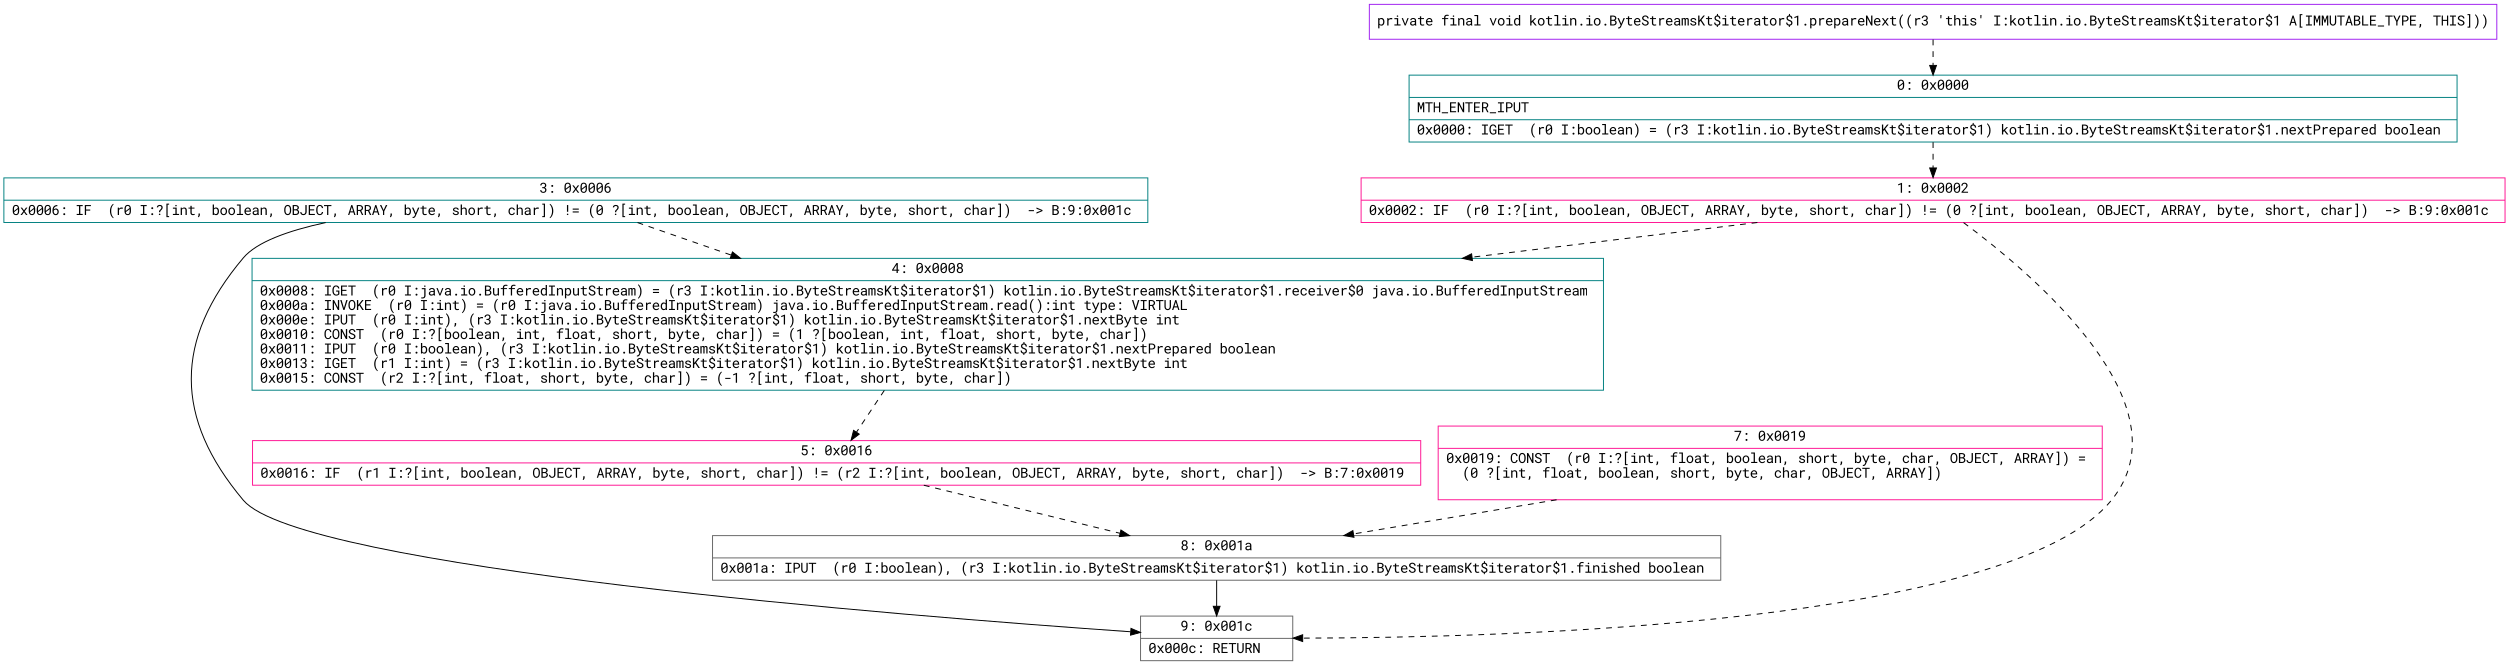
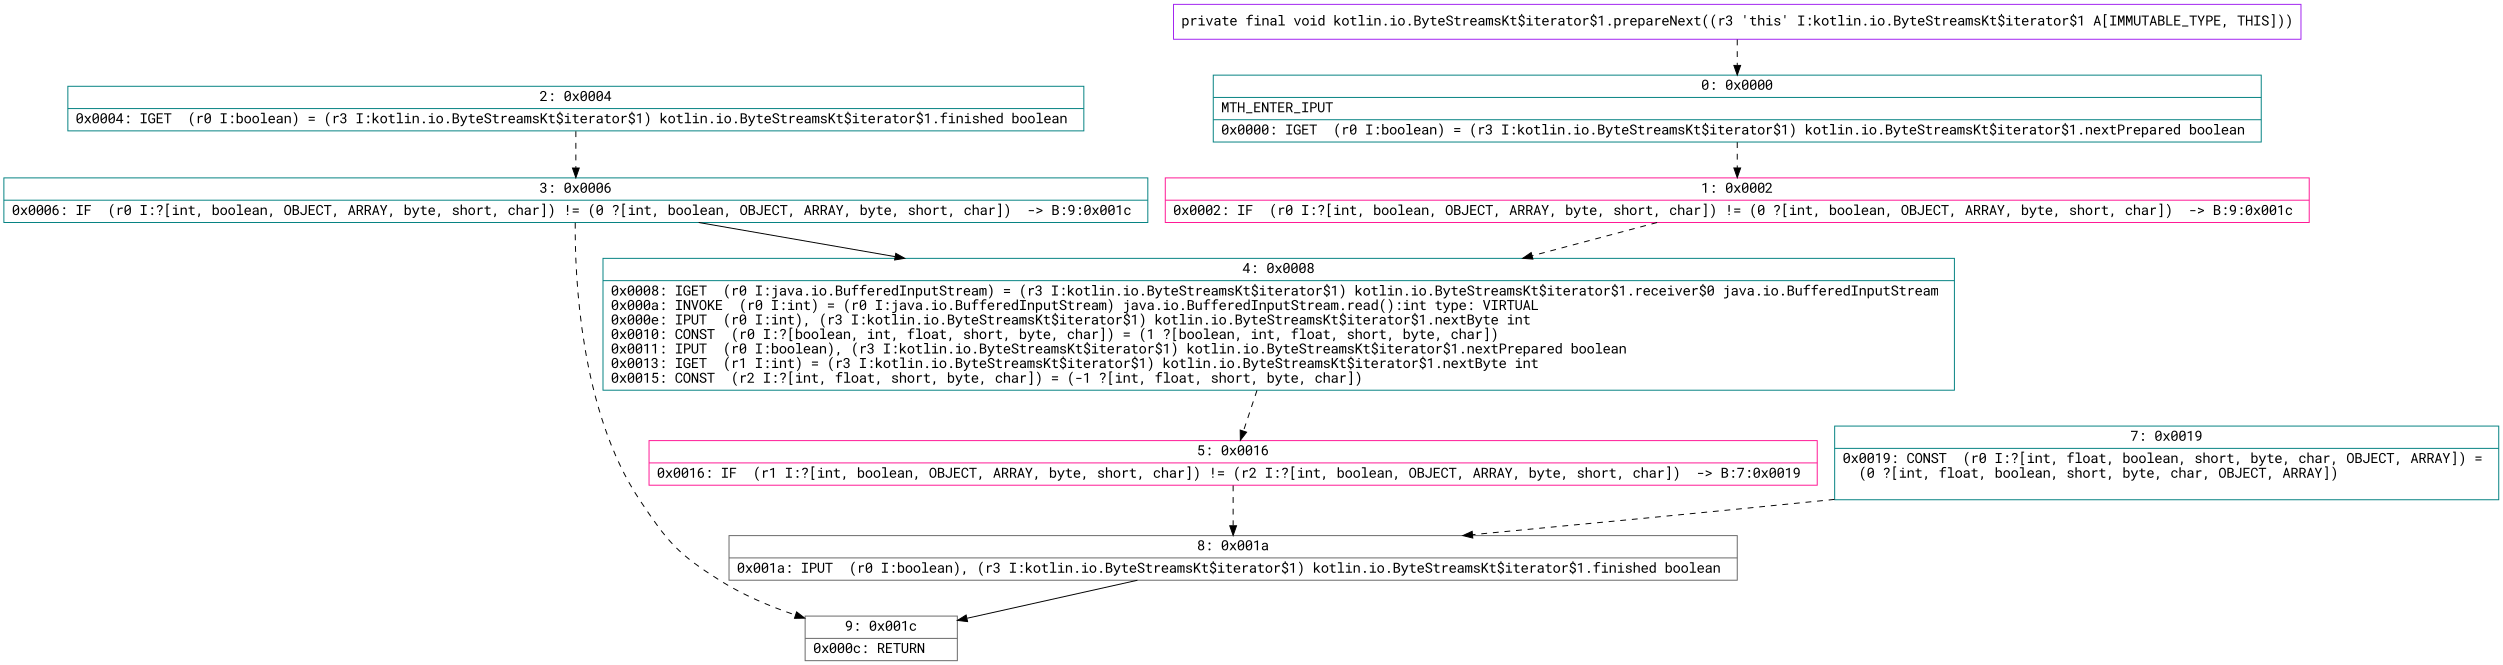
  digraph {
    fontname="Roboto Mono"
    node [color=teal fontname="Roboto Mono" shape=record]
    edge [fontname="Roboto Mono" style=dashed]
    n1 [label="{0\:\ 0x0000|MTH_ENTER_IPUT\l|0x0000: IGET  (r0 I:boolean) = (r3 I:kotlin.io.ByteStreamsKt$iterator$1) kotlin.io.ByteStreamsKt$iterator$1.nextPrepared boolean \l}"]
    n2 [color=deeppink label="{1\:\ 0x0002|0x0002: IF  (r0 I:?[int, boolean, OBJECT, ARRAY, byte, short, char]) != (0 ?[int, boolean, OBJECT, ARRAY, byte, short, char])  \-\> B:9:0x001c \l}"]
    n3 [color=gray40 label="{9\:\ 0x001c|0x000c: RETURN   \l}"]
    n4 [label="{4\:\ 0x0008|0x0008: IGET  (r0 I:java.io.BufferedInputStream) = (r3 I:kotlin.io.ByteStreamsKt$iterator$1) kotlin.io.ByteStreamsKt$iterator$1.receiver$0 java.io.BufferedInputStream \l0x000a: INVOKE  (r0 I:int) = (r0 I:java.io.BufferedInputStream) java.io.BufferedInputStream.read():int type: VIRTUAL \l0x000e: IPUT  (r0 I:int), (r3 I:kotlin.io.ByteStreamsKt$iterator$1) kotlin.io.ByteStreamsKt$iterator$1.nextByte int \l0x0010: CONST  (r0 I:?[boolean, int, float, short, byte, char]) = (1 ?[boolean, int, float, short, byte, char]) \l0x0011: IPUT  (r0 I:boolean), (r3 I:kotlin.io.ByteStreamsKt$iterator$1) kotlin.io.ByteStreamsKt$iterator$1.nextPrepared boolean \l0x0013: IGET  (r1 I:int) = (r3 I:kotlin.io.ByteStreamsKt$iterator$1) kotlin.io.ByteStreamsKt$iterator$1.nextByte int \l0x0015: CONST  (r2 I:?[int, float, short, byte, char]) = (\-1 ?[int, float, short, byte, char]) \l}"]
+   n5 [label="{2\:\ 0x0004|0x0004: IGET  (r0 I:boolean) = (r3 I:kotlin.io.ByteStreamsKt$iterator$1) kotlin.io.ByteStreamsKt$iterator$1.finished boolean \l}"]
    n6 [label="{3\:\ 0x0006|0x0006: IF  (r0 I:?[int, boolean, OBJECT, ARRAY, byte, short, char]) != (0 ?[int, boolean, OBJECT, ARRAY, byte, short, char])  \-\> B:9:0x001c \l}"]
    n7 [color=deeppink label="{5\:\ 0x0016|0x0016: IF  (r1 I:?[int, boolean, OBJECT, ARRAY, byte, short, char]) != (r2 I:?[int, boolean, OBJECT, ARRAY, byte, short, char])  \-\> B:7:0x0019 \l}"]
    n8 [color=gray40 label="{8\:\ 0x001a|0x001a: IPUT  (r0 I:boolean), (r3 I:kotlin.io.ByteStreamsKt$iterator$1) kotlin.io.ByteStreamsKt$iterator$1.finished boolean \l}"]
-   n9 [color=deeppink label="{7\:\ 0x0019|0x0019: CONST  (r0 I:?[int, float, boolean, short, byte, char, OBJECT, ARRAY]) = \l  (0 ?[int, float, boolean, short, byte, char, OBJECT, ARRAY])\l \l}"]
+   n9 [label="{7\:\ 0x0019|0x0019: CONST  (r0 I:?[int, float, boolean, short, byte, char, OBJECT, ARRAY]) = \l  (0 ?[int, float, boolean, short, byte, char, OBJECT, ARRAY])\l \l}"]
    n10 [color=purple label="{private final void kotlin.io.ByteStreamsKt$iterator$1.prepareNext((r3 'this' I:kotlin.io.ByteStreamsKt$iterator$1 A[IMMUTABLE_TYPE, THIS])) }"]
    n1 -> n2
-   n2 -> n3
    n2 -> n4
    n4 -> n7
-   n6 -> n3 [style=solid]
-   n6 -> n4
+   n5 -> n6
+   n6 -> n3
+   n6 -> n4 [style=solid]
    n7 -> n8
    n8 -> n3 [style=solid]
    n9 -> n8
    n10 -> n1
  }
